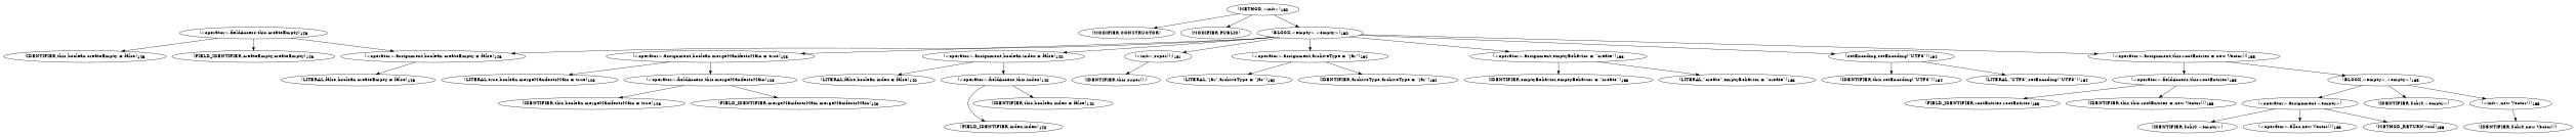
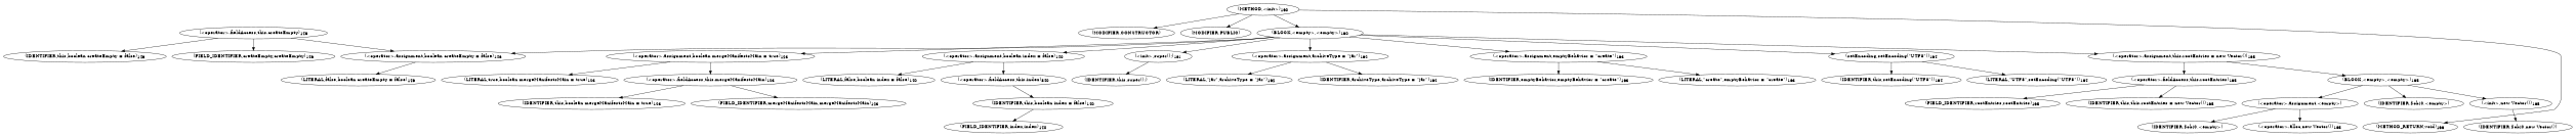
  digraph {
    n1 [label=<(METHOD,&lt;init&gt;)<SUB>160</SUB>>]
    n2 [label=<(BLOCK,&lt;empty&gt;,&lt;empty&gt;)<SUB>160</SUB>>]
    n3 [label=<(MODIFIER,CONSTRUCTOR)>]
    n4 [label=<(MODIFIER,PUBLIC)>]
    n5 [label=<(METHOD_RETURN,void)<SUB>166</SUB>>]
    n6 [label=<(&lt;operator&gt;.assignment,boolean mergeManifestsMain = true)<SUB>123</SUB>>]
    n7 [label=<(&lt;operator&gt;.assignment,boolean index = false)<SUB>140</SUB>>]
    n8 [label=<(&lt;operator&gt;.assignment,boolean createEmpty = false)<SUB>146</SUB>>]
    n9 [label=<(&lt;init&gt;,super();)<SUB>161</SUB>>]
    n10 [label=<(&lt;operator&gt;.assignment,archiveType = &quot;jar&quot;)<SUB>162</SUB>>]
    n11 [label=<(&lt;operator&gt;.assignment,emptyBehavior = &quot;create&quot;)<SUB>163</SUB>>]
    n12 [label=<(setEncoding,setEncoding(&quot;UTF8&quot;))<SUB>164</SUB>>]
    n13 [label=<(&lt;operator&gt;.assignment,this.rootEntries = new Vector())<SUB>165</SUB>>]
    n14 [label=<(&lt;operator&gt;.fieldAccess,this.mergeManifestsMain)<SUB>123</SUB>>]
    n15 [label=<(LITERAL,true,boolean mergeManifestsMain = true)<SUB>123</SUB>>]
-   n16 [label=<(&lt;operator&gt;.fieldAccess,this.index)<SUB>140</SUB>>]
+   n16 [label=<(&lt;operator&gt;.fieldAccess,this.index)<SUB>840</SUB>>]
    n17 [label=<(LITERAL,false,boolean index = false)<SUB>140</SUB>>]
    n18 [label=<(LITERAL,false,boolean createEmpty = false)<SUB>146</SUB>>]
    n19 [label=<(IDENTIFIER,this,super();)>]
    n20 [label=<(IDENTIFIER,archiveType,archiveType = &quot;jar&quot;)<SUB>162</SUB>>]
    n21 [label=<(LITERAL,&quot;jar&quot;,archiveType = &quot;jar&quot;)<SUB>162</SUB>>]
    n22 [label=<(IDENTIFIER,emptyBehavior,emptyBehavior = &quot;create&quot;)<SUB>163</SUB>>]
    n23 [label=<(LITERAL,&quot;create&quot;,emptyBehavior = &quot;create&quot;)<SUB>163</SUB>>]
    n24 [label=<(IDENTIFIER,this,setEncoding(&quot;UTF8&quot;))<SUB>164</SUB>>]
    n25 [label=<(LITERAL,&quot;UTF8&quot;,setEncoding(&quot;UTF8&quot;))<SUB>164</SUB>>]
    n26 [label=<(&lt;operator&gt;.fieldAccess,this.rootEntries)<SUB>165</SUB>>]
    n27 [label=<(BLOCK,&lt;empty&gt;,&lt;empty&gt;)<SUB>165</SUB>>]
    n28 [label=<(IDENTIFIER,this,boolean mergeManifestsMain = true)<SUB>123</SUB>>]
    n29 [label=<(FIELD_IDENTIFIER,mergeManifestsMain,mergeManifestsMain)<SUB>123</SUB>>]
    n30 [label=<(IDENTIFIER,this,boolean index = false)<SUB>140</SUB>>]
    n31 [label=<(FIELD_IDENTIFIER,index,index)<SUB>140</SUB>>]
    n32 [label=<(&lt;operator&gt;.fieldAccess,this.createEmpty)<SUB>146</SUB>>]
    n33 [label=<(IDENTIFIER,this,boolean createEmpty = false)<SUB>146</SUB>>]
    n34 [label=<(FIELD_IDENTIFIER,createEmpty,createEmpty)<SUB>146</SUB>>]
    n35 [label=<(IDENTIFIER,this,this.rootEntries = new Vector())<SUB>165</SUB>>]
    n36 [label=<(FIELD_IDENTIFIER,rootEntries,rootEntries)<SUB>165</SUB>>]
    n37 [label=<(&lt;operator&gt;.assignment,&lt;empty&gt;)>]
    n38 [label=<(&lt;init&gt;,new Vector())<SUB>165</SUB>>]
    n39 [label=<(IDENTIFIER,$obj0,&lt;empty&gt;)>]
    n40 [label=<(IDENTIFIER,$obj0,&lt;empty&gt;)>]
    n41 [label=<(&lt;operator&gt;.alloc,new Vector())<SUB>165</SUB>>]
    n42 [label=<(IDENTIFIER,$obj0,new Vector())>]
    n1 -> n2
    n1 -> n3
    n1 -> n4
-   n37 -> n5
+   n1 -> n5
    n2 -> n6
    n2 -> n7
    n2 -> n8
    n2 -> n9
    n2 -> n10
    n2 -> n11
    n2 -> n12
    n2 -> n13
    n6 -> n14
    n6 -> n15
    n7 -> n16
    n7 -> n17
    n8 -> n18
    n9 -> n19
    n10 -> n20
    n10 -> n21
    n11 -> n22
    n11 -> n23
    n12 -> n24
    n12 -> n25
    n13 -> n26
    n13 -> n27
    n14 -> n28
    n14 -> n29
    n16 -> n30
-   n16 -> n31
+   n30 -> n31
    n26 -> n35
    n26 -> n36
    n27 -> n37
    n27 -> n38
    n27 -> n39
    n32 -> n8
    n32 -> n33
    n32 -> n34
    n37 -> n40
    n37 -> n41
    n38 -> n42
  }
